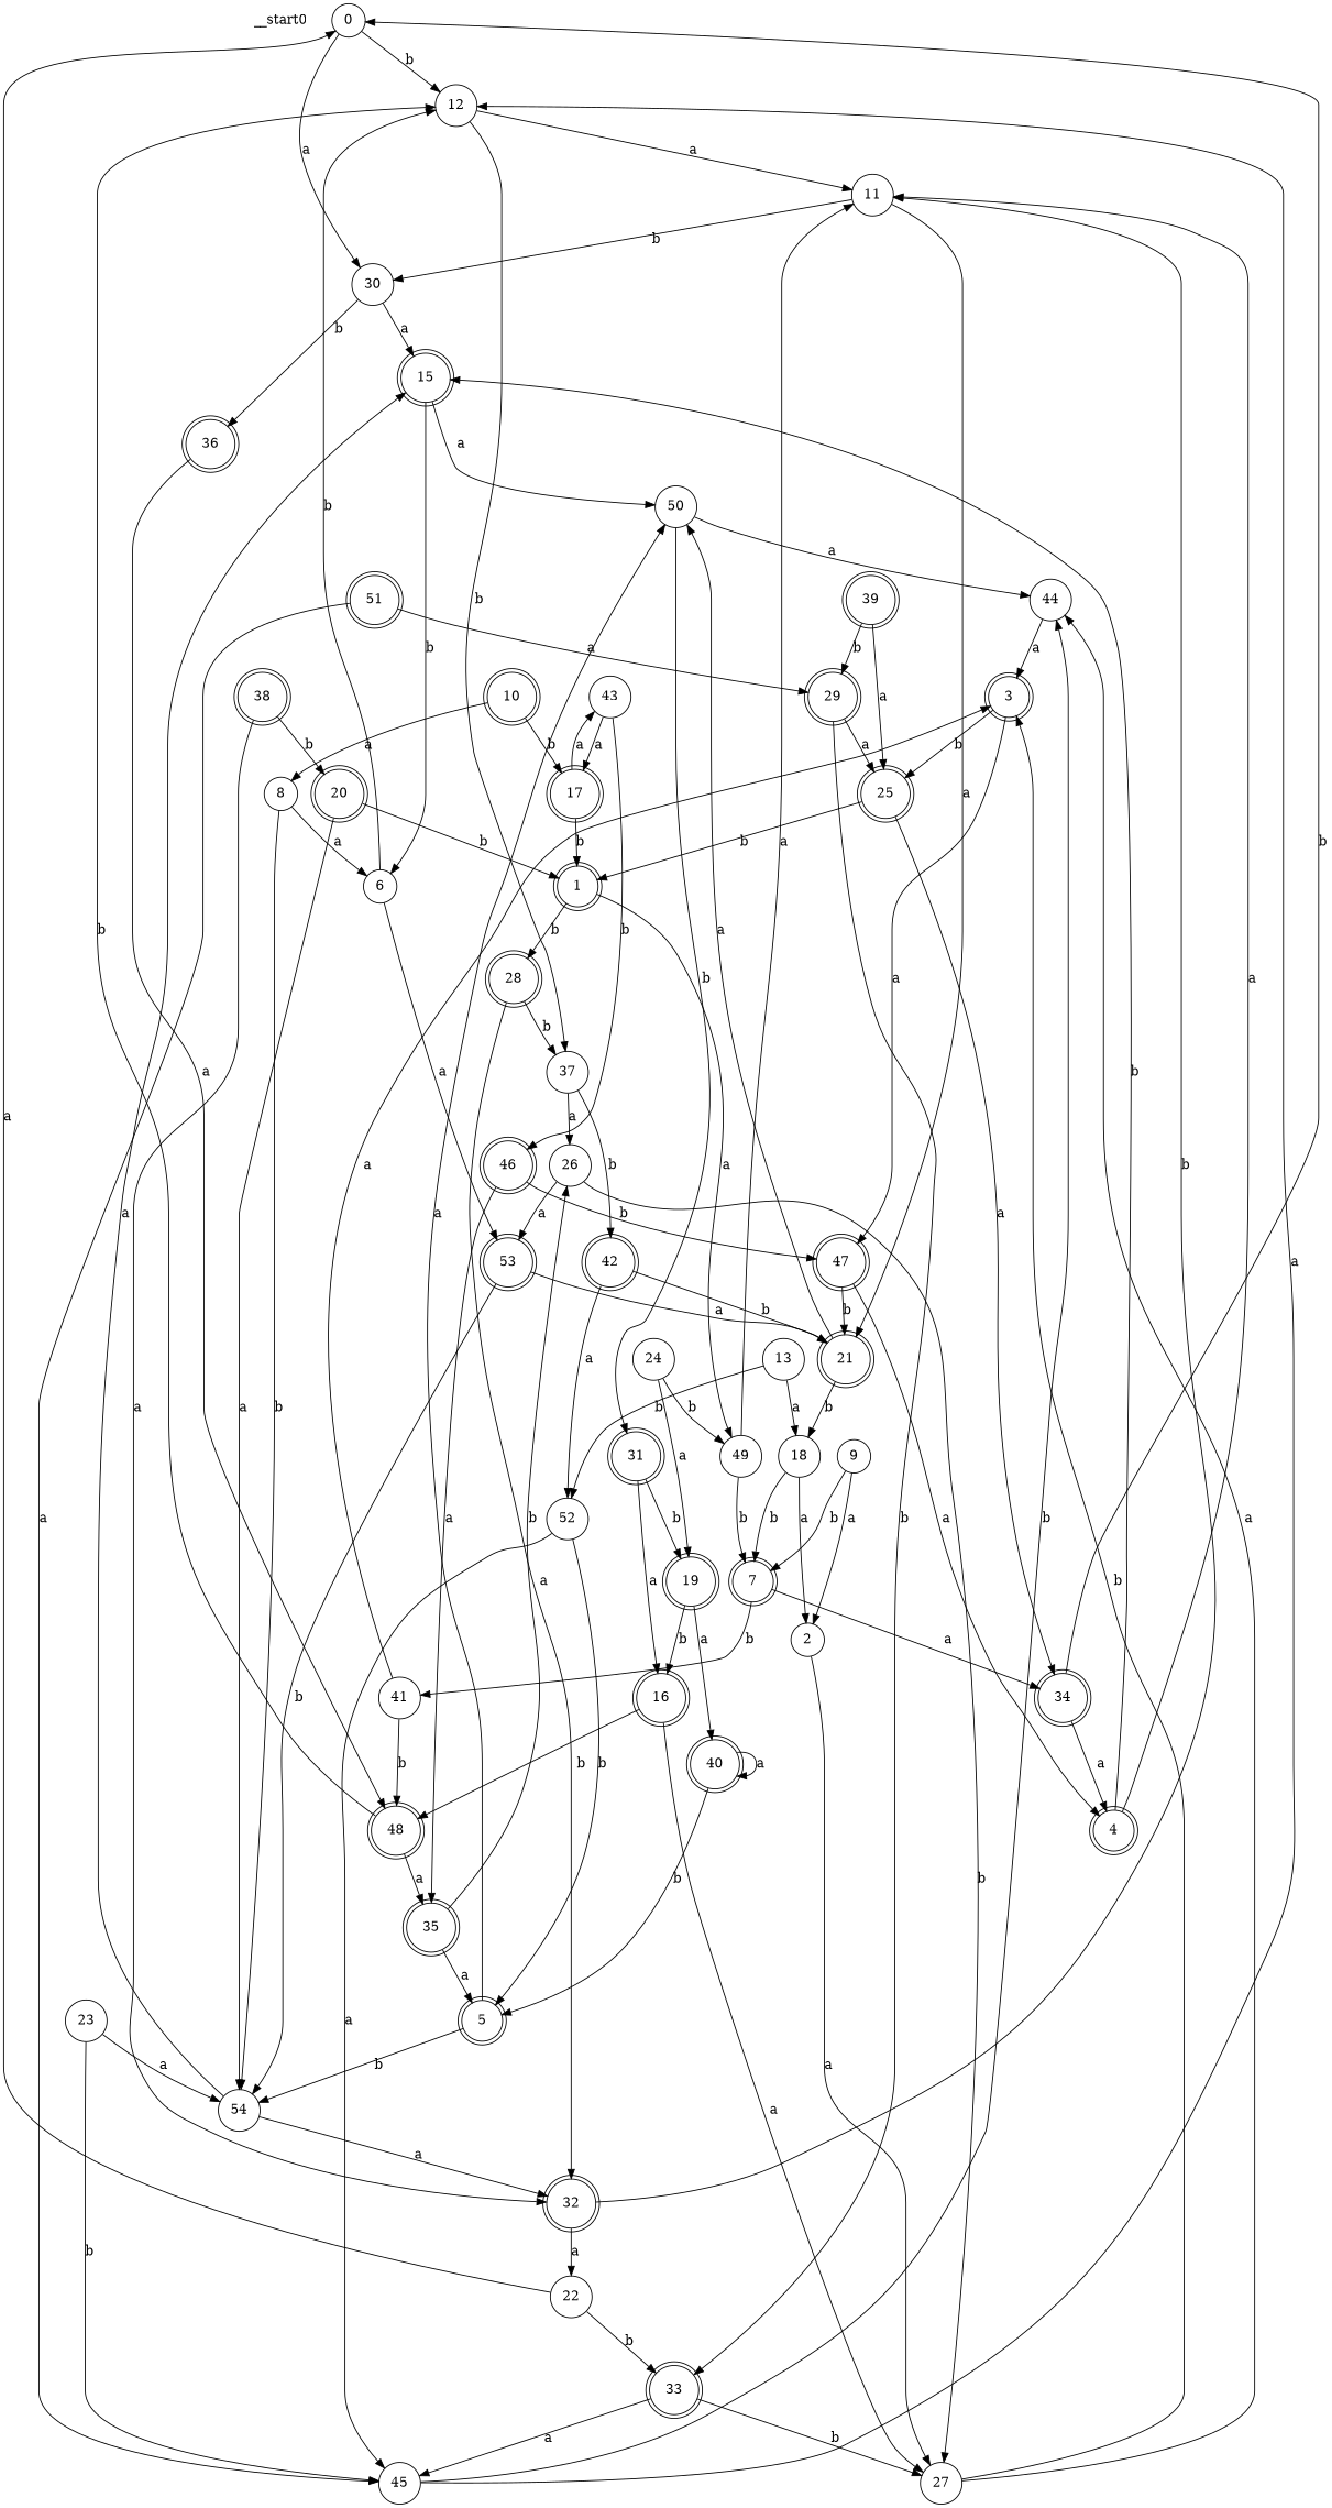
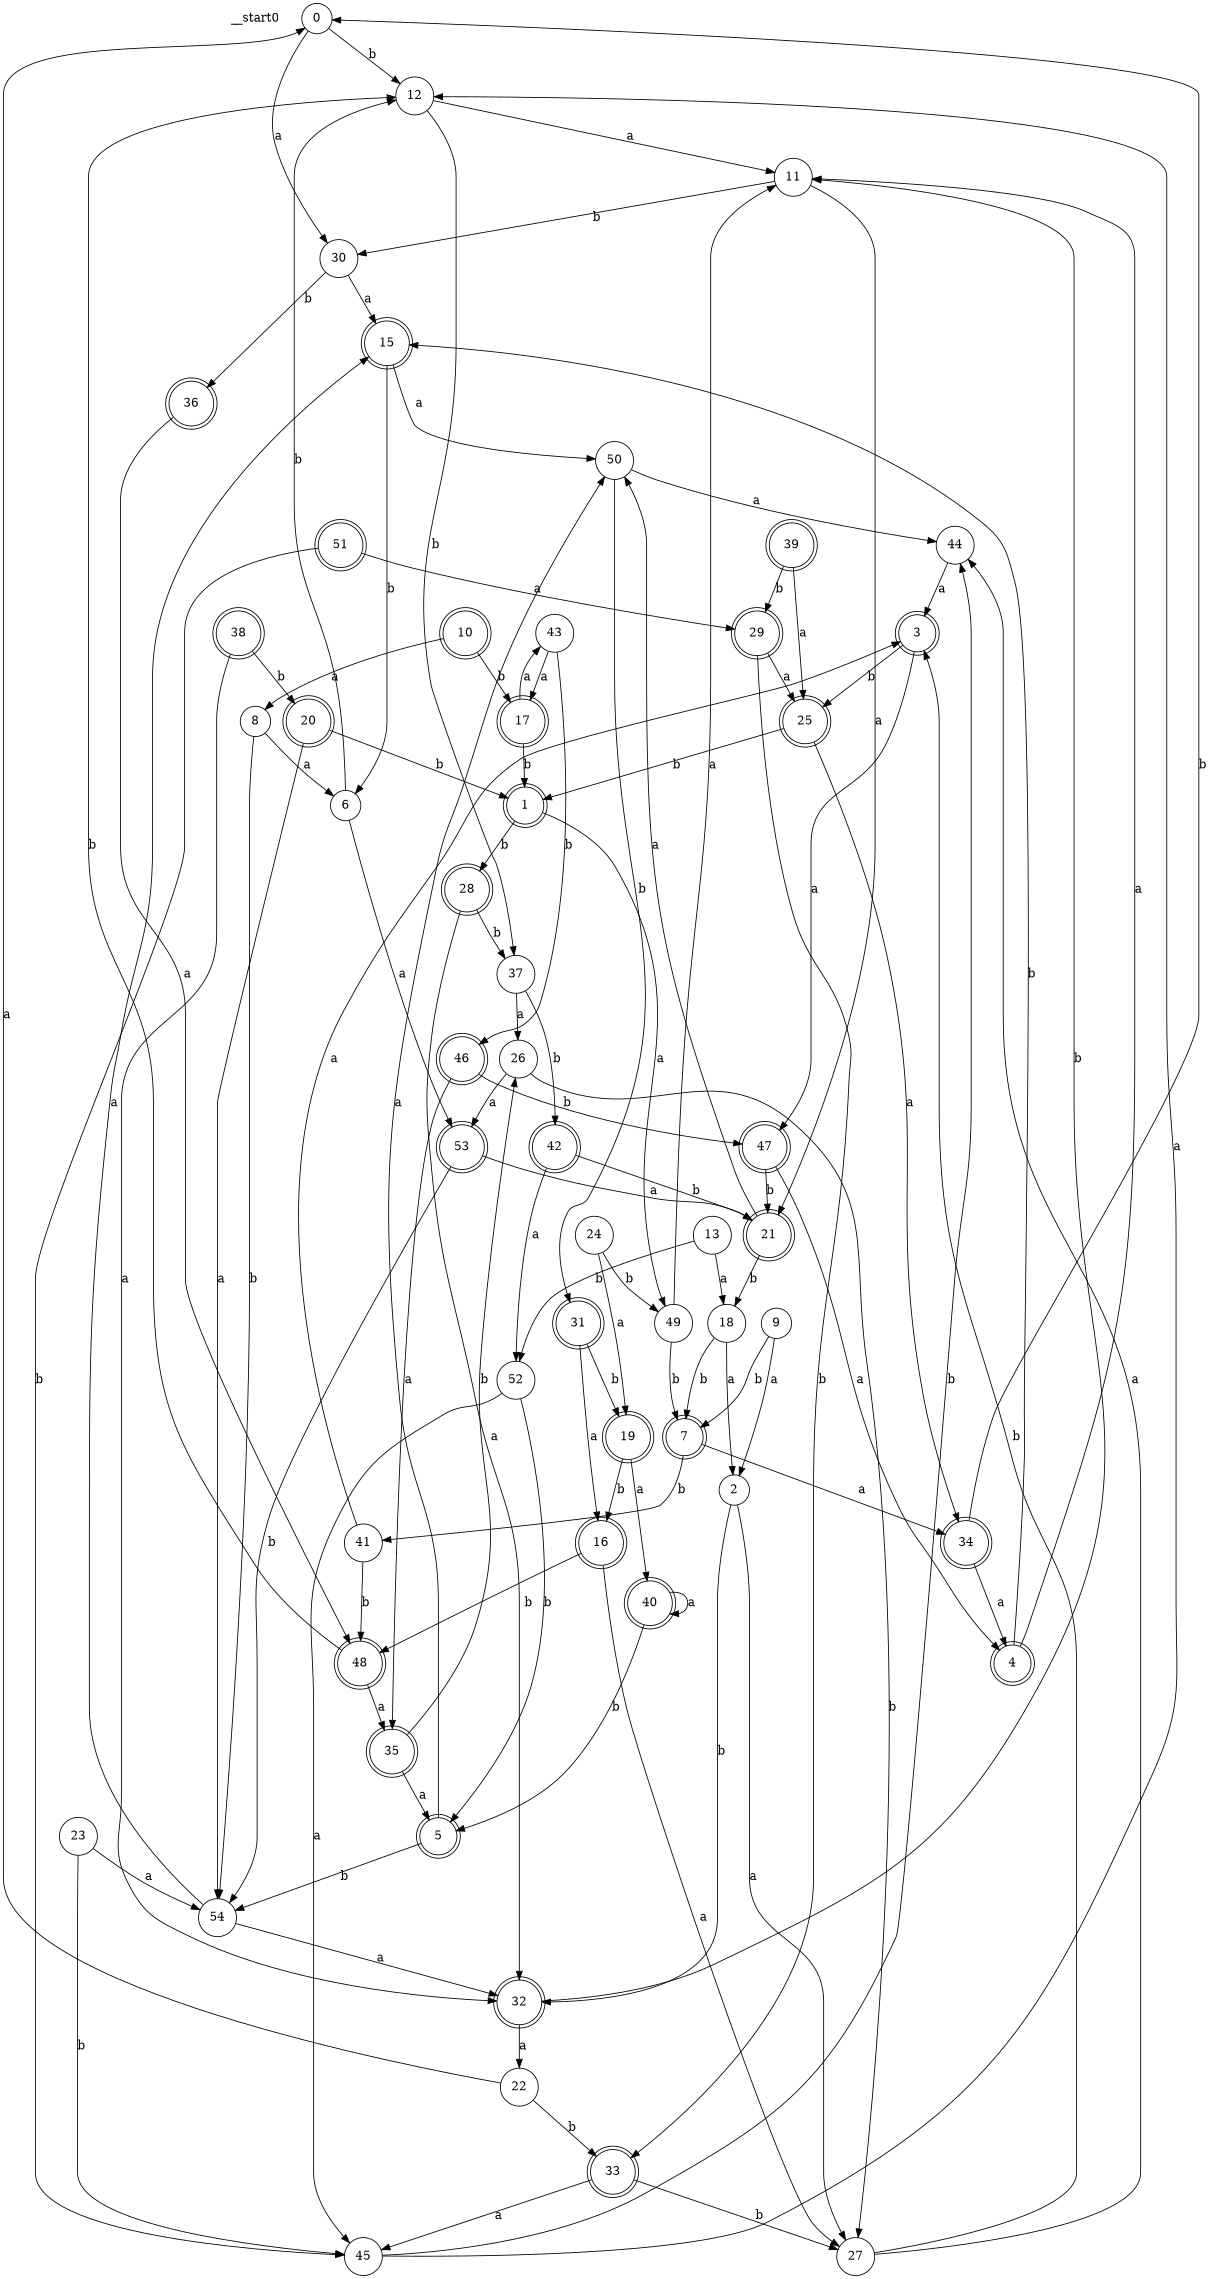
  digraph {
    fontname="DejaVu Serif"
    rankdir=TB
    node [fontname="DejaVu Serif" shape=doublecircle color=black fillcolor=white style="rounded,filled"]
    edge [fontname="DejaVu Serif"]
    __start0 [shape=none color="" fillcolor="" style=""]
    n2 [label=0 shape=circle style=filled]
    n3 [label=12 shape=circle style=filled]
    n4 [label=30 shape=circle style=filled]
    n5 [label=11 shape=circle style=filled]
    n6 [label=37 shape=circle style=filled]
    n7 [label=15]
    n8 [label=36]
    n9 [label=1]
    n10 [label=28]
    n11 [label=49 shape=circle style=filled]
    n12 [label=32]
    n13 [label=7]
    n14 [label=2 shape=circle style=filled]
    n15 [label=27 shape=circle style=filled]
    n16 [label=3]
    n17 [label=44 shape=circle style=filled]
    n18 [label=22 shape=circle style=filled]
    n19 [label=25]
    n20 [label=47]
    n21 [label=34]
    n22 [label=4]
    n23 [label=21]
    n24 [label=50 shape=circle style=filled]
    n25 [label=6 shape=circle style=filled]
    n26 [label=5]
    n27 [label=54 shape=circle style=filled]
    n28 [label=31]
    n29 [label=53]
    n30 [label=41 shape=circle style=filled]
    n31 [label=48]
    n32 [label=8 shape=circle style=filled]
    n33 [label=9 shape=circle style=filled]
    n34 [label=10]
    n35 [label=17]
    n36 [label=43 shape=circle style=filled]
    n37 [label=18 shape=circle style=filled]
    n38 [label=26 shape=circle style=filled]
    n39 [label=42]
    n40 [label=13 shape=circle style=filled]
    n41 [label=52 shape=circle style=filled]
    n42 [label=45 shape=circle style=filled]
    n43 [label=16]
    n44 [label=35]
    n45 [label=46]
    n46 [label=19]
    n47 [label=40]
    n48 [label=20]
    n49 [label=33]
    n50 [label=23 shape=circle style=filled]
    n51 [label=24 shape=circle style=filled]
    n52 [label=29]
    n53 [label=38]
    n54 [label=39]
    n55 [label=51]
    n2 -> n3 [label=b]
    n2 -> n4 [label=a]
    n3 -> n5 [label=a]
    n3 -> n6 [label=b]
    n4 -> n7 [label=a]
    n4 -> n8 [label=b]
    n5 -> n4 [label=b]
    n5 -> n23 [label=a]
    n6 -> n38 [label=a]
    n6 -> n39 [label=b]
    n7 -> n24 [label=a]
    n7 -> n25 [label=b]
    n8 -> n31 [label=a]
    n9 -> n10 [label=b]
    n9 -> n11 [label=a]
    n10 -> n6 [label=b]
    n10 -> n12 [label=a]
    n11 -> n5 [label=a]
    n11 -> n13 [label=b]
    n12 -> n5 [label=b]
    n12 -> n18 [label=a]
    n13 -> n21 [label=a]
    n13 -> n30 [label=b]
+   n14 -> n12 [label=b]
    n14 -> n15 [label=a]
    n15 -> n16 [label=b]
    n15 -> n17 [label=a]
    n16 -> n19 [label=b]
    n16 -> n20 [label=a]
    n17 -> n16 [label=a]
    n18 -> n2 [label=a]
    n18 -> n49 [label=b]
    n19 -> n9 [label=b]
    n19 -> n21 [label=a]
    n20 -> n22 [label=a]
    n20 -> n23 [label=b]
    n21 -> n2 [label=b]
    n21 -> n22 [label=a]
    n22 -> n5 [label=a]
    n22 -> n7 [label=b]
    n23 -> n24 [label=a]
    n23 -> n37 [label=b]
    n24 -> n17 [label=a]
    n24 -> n28 [label=b]
    n25 -> n3 [label=b]
    n25 -> n29 [label=a]
    n26 -> n24 [label=a]
    n26 -> n27 [label=b]
    n27 -> n7 [label=a]
    n27 -> n12 [label=a]
    n28 -> n43 [label=a]
    n28 -> n46 [label=b]
    n29 -> n23 [label=a]
    n29 -> n27 [label=b]
    n30 -> n16 [label=a]
    n30 -> n31 [label=b]
    n31 -> n3 [label=b]
    n31 -> n44 [label=a]
    n32 -> n25 [label=a]
    n32 -> n27 [label=b]
    n33 -> n13 [label=b]
    n33 -> n14 [label=a]
    n34 -> n32 [label=a]
    n34 -> n35 [label=b]
    n35 -> n9 [label=b]
    n35 -> n36 [label=a]
    n36 -> n35 [label=a]
    n36 -> n45 [label=b]
    n37 -> n13 [label=b]
    n37 -> n14 [label=a]
    n38 -> n15 [label=b]
    n38 -> n29 [label=a]
    n39 -> n23 [label=b]
    n39 -> n41 [label=a]
    n40 -> n37 [label=a]
    n40 -> n41 [label=b]
    n41 -> n26 [label=b]
    n41 -> n42 [label=a]
    n42 -> n3 [label=a]
    n42 -> n17 [label=b]
    n43 -> n15 [label=a]
    n43 -> n31 [label=b]
    n44 -> n26 [label=a]
    n44 -> n38 [label=b]
    n45 -> n20 [label=b]
    n45 -> n44 [label=a]
    n46 -> n43 [label=b]
    n46 -> n47 [label=a]
    n47 -> n26 [label=b]
    n47 -> n47 [label=a]
    n48 -> n9 [label=b]
    n48 -> n27 [label=a]
    n49 -> n15 [label=b]
    n49 -> n42 [label=a]
    n50 -> n27 [label=a]
    n50 -> n42 [label=b]
    n51 -> n11 [label=b]
    n51 -> n46 [label=a]
    n52 -> n19 [label=a]
    n52 -> n49 [label=b]
    n53 -> n12 [label=a]
    n53 -> n48 [label=b]
    n54 -> n19 [label=a]
    n54 -> n52 [label=b]
-   n55 -> n42 [label=a]
+   n55 -> n42 [label=b]
    n55 -> n52 [label=a]
  }
